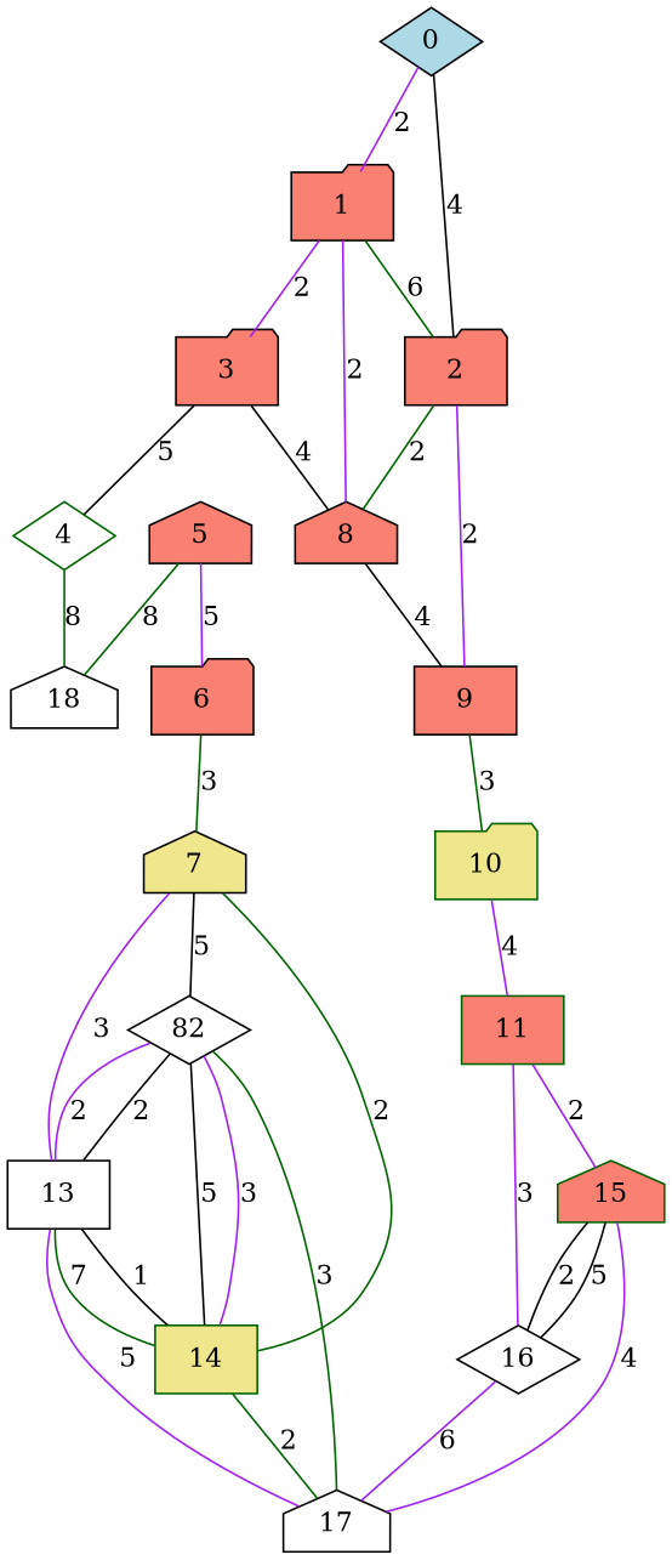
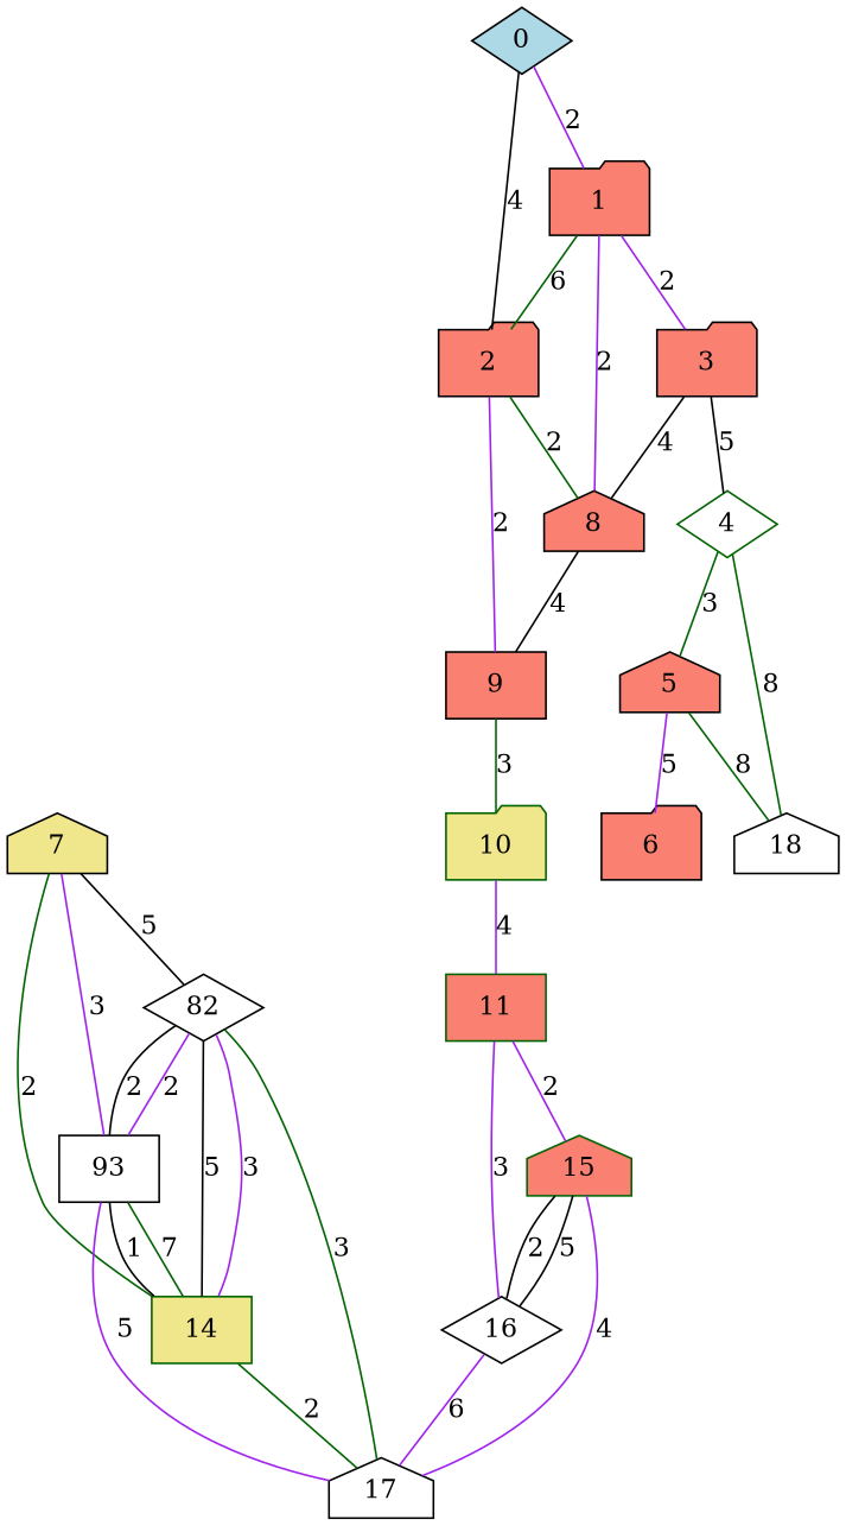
  graph {
    node [color=black fillcolor=salmon shape=house style=filled weight=1]
    edge [color=purple]
    0 [fillcolor=lightblue shape=diamond]
    1 [shape=folder]
    2 [shape=folder]
    3 [shape=folder]
    8
    9 [shape=box]
    4 [color=darkgreen fillcolor=white shape=diamond]
    10 [color=darkgreen fillcolor=khaki shape=folder]
    5
    18 [fillcolor=white weight=4]
    6 [shape=folder]
    7 [fillcolor=khaki]
    n13 [fillcolor=white label=82 shape=diamond]
-   13 [fillcolor=white shape=box]
+   13 [fillcolor=white shape=box label=93]
    14 [color=darkgreen fillcolor=khaki shape=box]
    17 [fillcolor=white]
    11 [color=darkgreen shape=box]
    15 [color=darkgreen]
    16 [fillcolor=white shape=diamond weight=2]
    0 -- 1 [label=2]
    0 -- 2 [color=black label=4]
    1 -- 2 [color=darkgreen label=6]
    1 -- 3 [label=2]
    1 -- 8 [label=2]
    2 -- 8 [color=darkgreen label=2]
    2 -- 9 [label=2]
    3 -- 8 [color=black label=4]
    3 -- 4 [color=black label=5]
    8 -- 9 [color=black label=4]
    9 -- 10 [color=darkgreen label=3]
+   4 -- 5 [color=darkgreen label=3]
    4 -- 18 [color=darkgreen label=8]
    10 -- 11 [label=4]
    5 -- 18 [color=darkgreen label=8]
    5 -- 6 [label=5]
-   6 -- 7 [color=darkgreen label=3]
    7 -- n13 [color=black label=5]
    7 -- 13 [label=3]
    7 -- 14 [color=darkgreen label=2]
    n13 -- 13 [label=2]
    n13 -- 13 [color=black label=2]
    n13 -- 14 [color=black label=5]
    n13 -- 14 [label=3]
    n13 -- 17 [color=darkgreen label=3]
    13 -- 14 [color=darkgreen label=7]
    13 -- 14 [color=black label=1]
    13 -- 17 [label=5]
    14 -- 17 [color=darkgreen label=2]
    11 -- 15 [label=2]
    11 -- 16 [label=3]
    15 -- 17 [label=4]
    15 -- 16 [color=black label=5]
    15 -- 16 [color=black label=2]
    16 -- 17 [label=6]
  }
